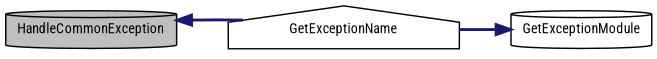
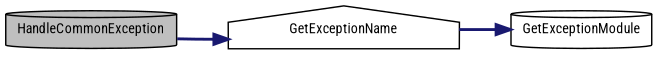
  digraph {
    fontname="Roboto Condensed"
    rankdir=LR
    node [color=black fillcolor=white fontname="Roboto Condensed" fontsize=10 shape=cylinder style=filled]
    edge [color=midnightblue fontname="Roboto Condensed" fontsize=10 labelfontname=Helvetica labelfontsize=10 style=bold]
    n1 [fillcolor=grey75 fontcolor=black height=0.2 label=HandleCommonException width=0.4]
    n2 [height=0.2 label=GetExceptionName shape=house width=0.4]
    n3 [height=0.2 label=GetExceptionModule width=0.4]
-   n2 -> n1
+   n1 -> n2
    n2 -> n3
  }
